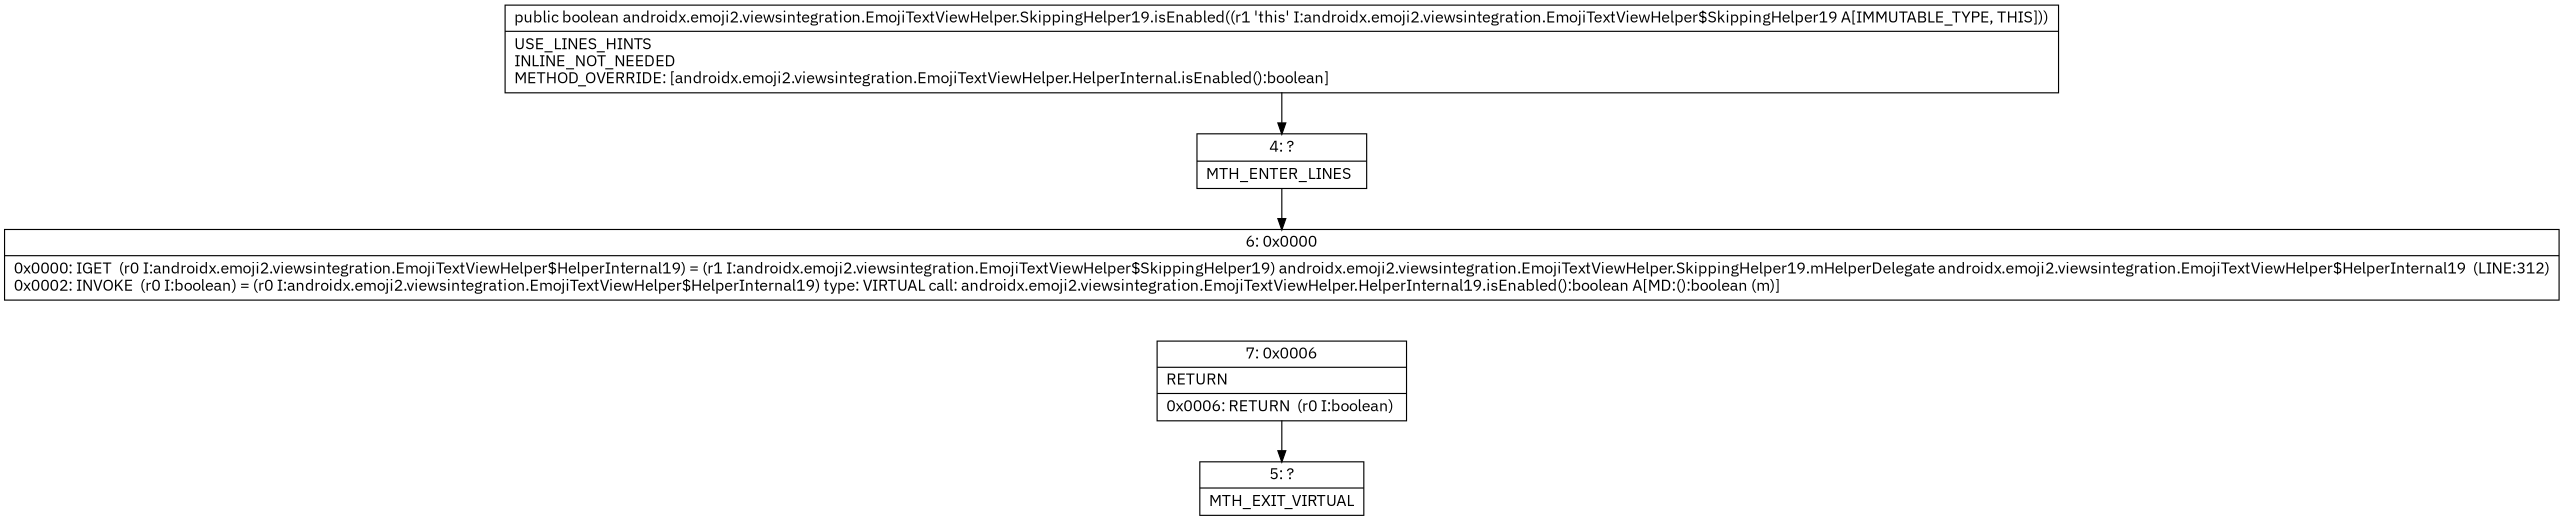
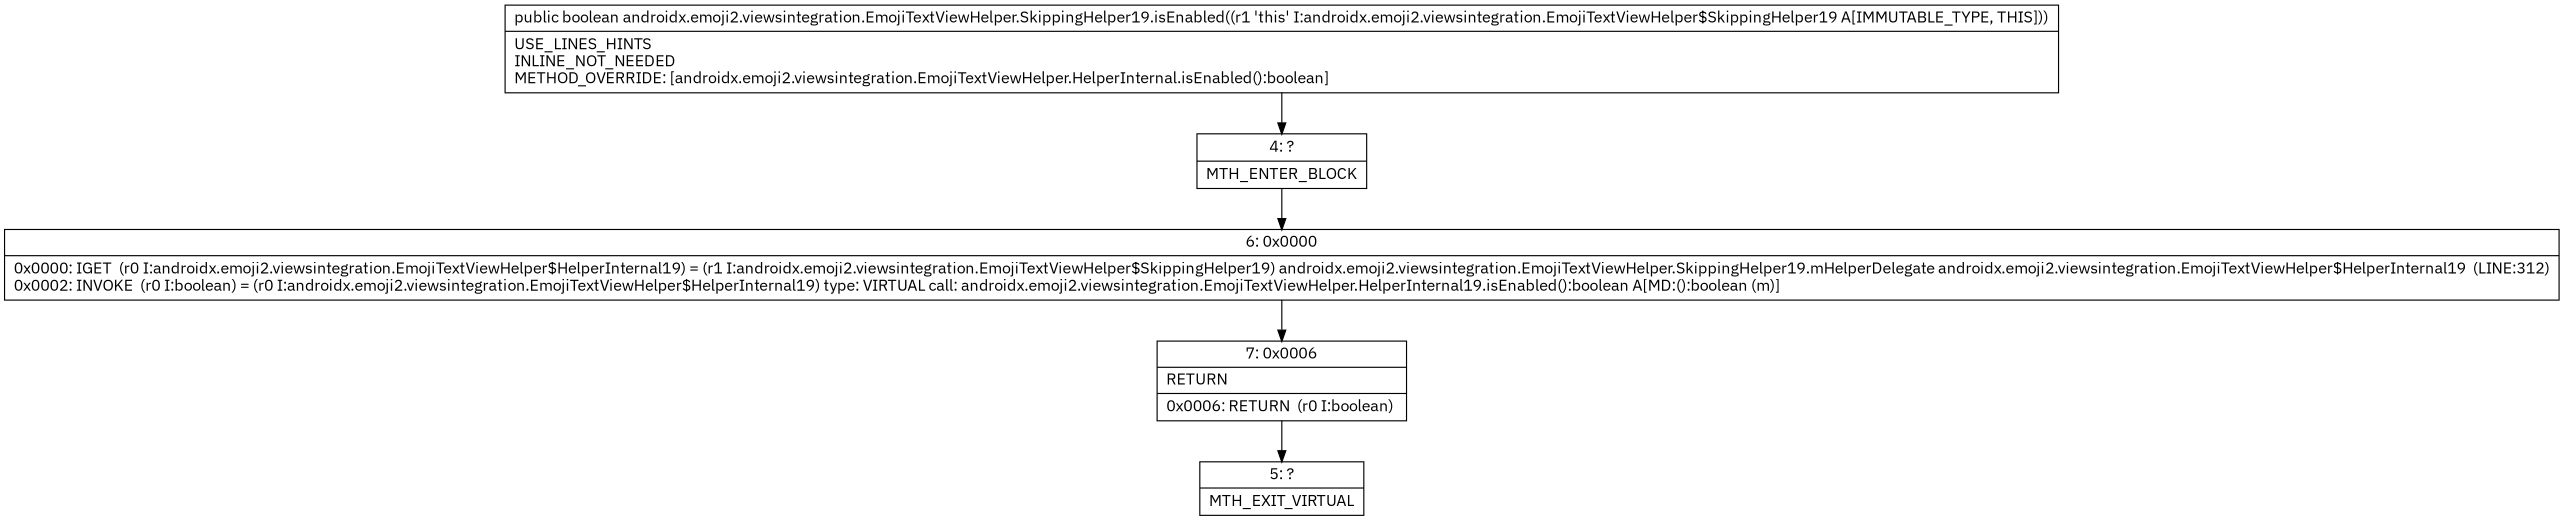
  digraph {
    fontname="IBM Plex Sans"
    node [fontname="IBM Plex Sans" shape=record]
    edge [fontname="IBM Plex Sans"]
-   n1 [label="{4\:\ ?|MTH_ENTER_LINES\l}"]
+   n1 [label="{4\:\ ?|MTH_ENTER_BLOCK\l}"]
    n2 [label="{6\:\ 0x0000|0x0000: IGET  (r0 I:androidx.emoji2.viewsintegration.EmojiTextViewHelper$HelperInternal19) = (r1 I:androidx.emoji2.viewsintegration.EmojiTextViewHelper$SkippingHelper19) androidx.emoji2.viewsintegration.EmojiTextViewHelper.SkippingHelper19.mHelperDelegate androidx.emoji2.viewsintegration.EmojiTextViewHelper$HelperInternal19  (LINE:312)\l0x0002: INVOKE  (r0 I:boolean) = (r0 I:androidx.emoji2.viewsintegration.EmojiTextViewHelper$HelperInternal19) type: VIRTUAL call: androidx.emoji2.viewsintegration.EmojiTextViewHelper.HelperInternal19.isEnabled():boolean A[MD:():boolean (m)]\l}"]
    n3 [label="{7\:\ 0x0006|RETURN\l|0x0006: RETURN  (r0 I:boolean) \l}"]
    n4 [label="{5\:\ ?|MTH_EXIT_VIRTUAL\l}"]
    n5 [label="{public boolean androidx.emoji2.viewsintegration.EmojiTextViewHelper.SkippingHelper19.isEnabled((r1 'this' I:androidx.emoji2.viewsintegration.EmojiTextViewHelper$SkippingHelper19 A[IMMUTABLE_TYPE, THIS]))  | USE_LINES_HINTS\lINLINE_NOT_NEEDED\lMETHOD_OVERRIDE: [androidx.emoji2.viewsintegration.EmojiTextViewHelper.HelperInternal.isEnabled():boolean]\l}"]
    n1 -> n2
+   n2 -> n3
    n3 -> n4
    n5 -> n1
  }
